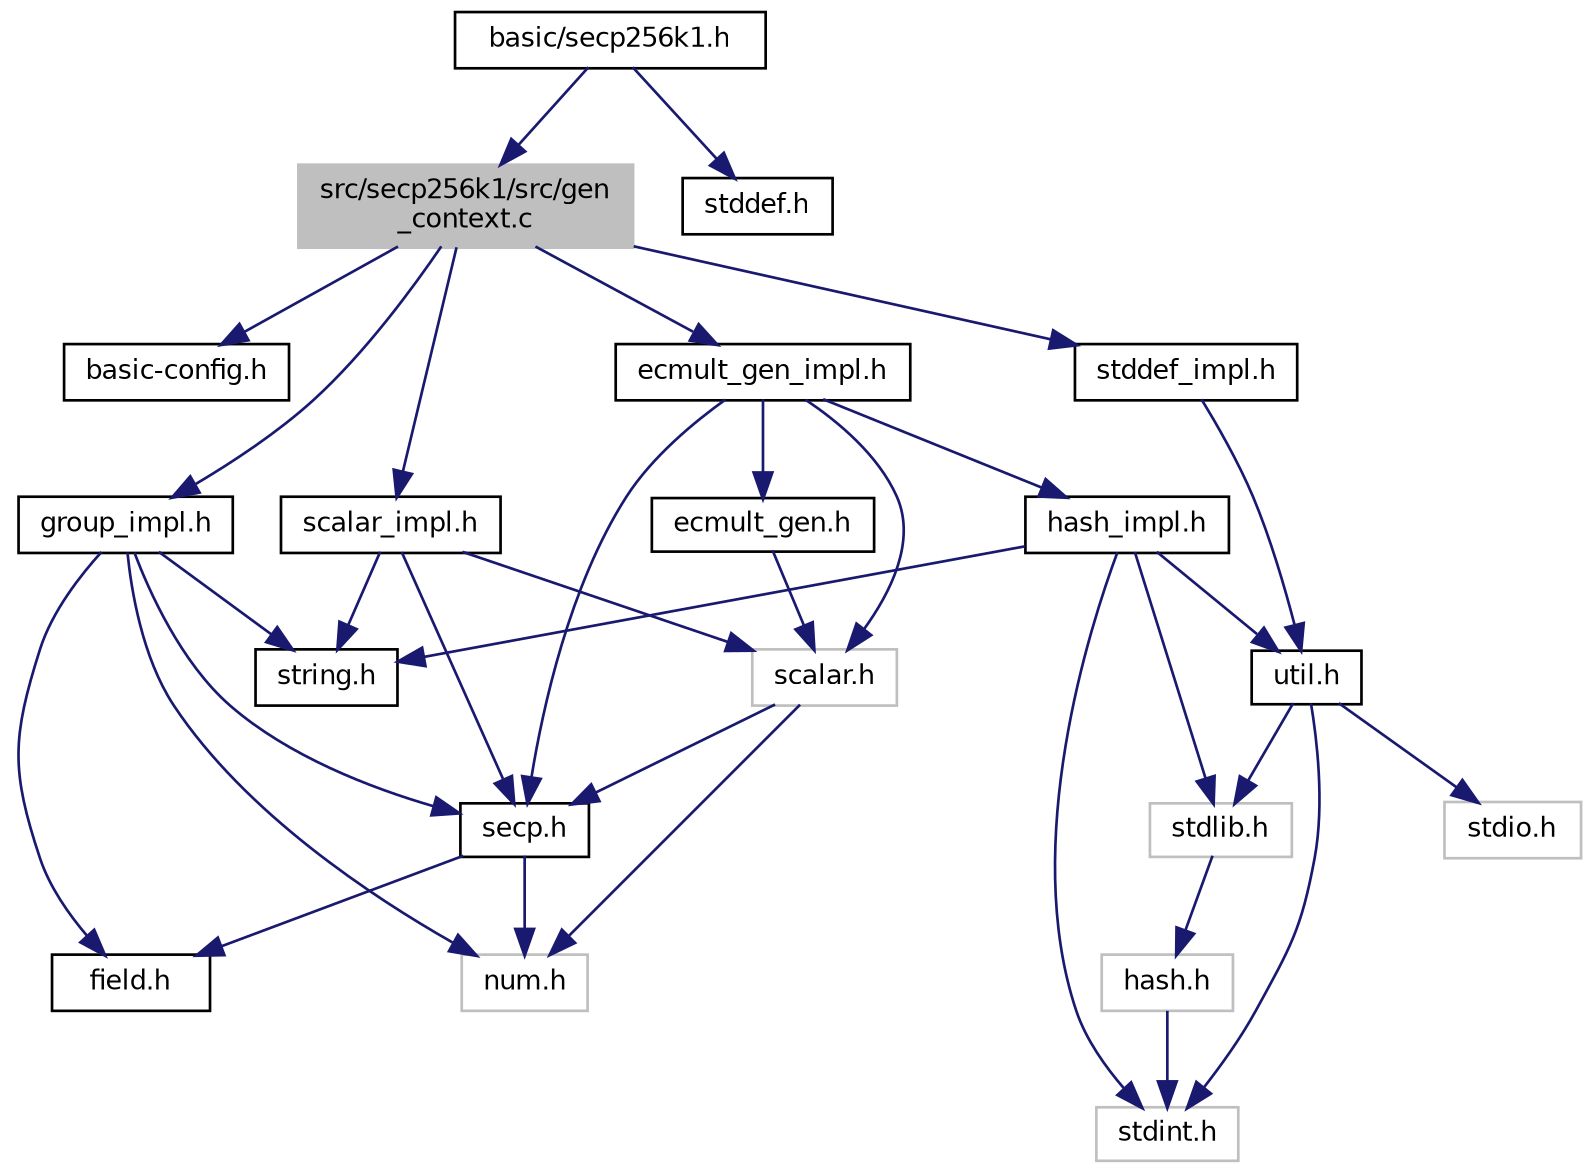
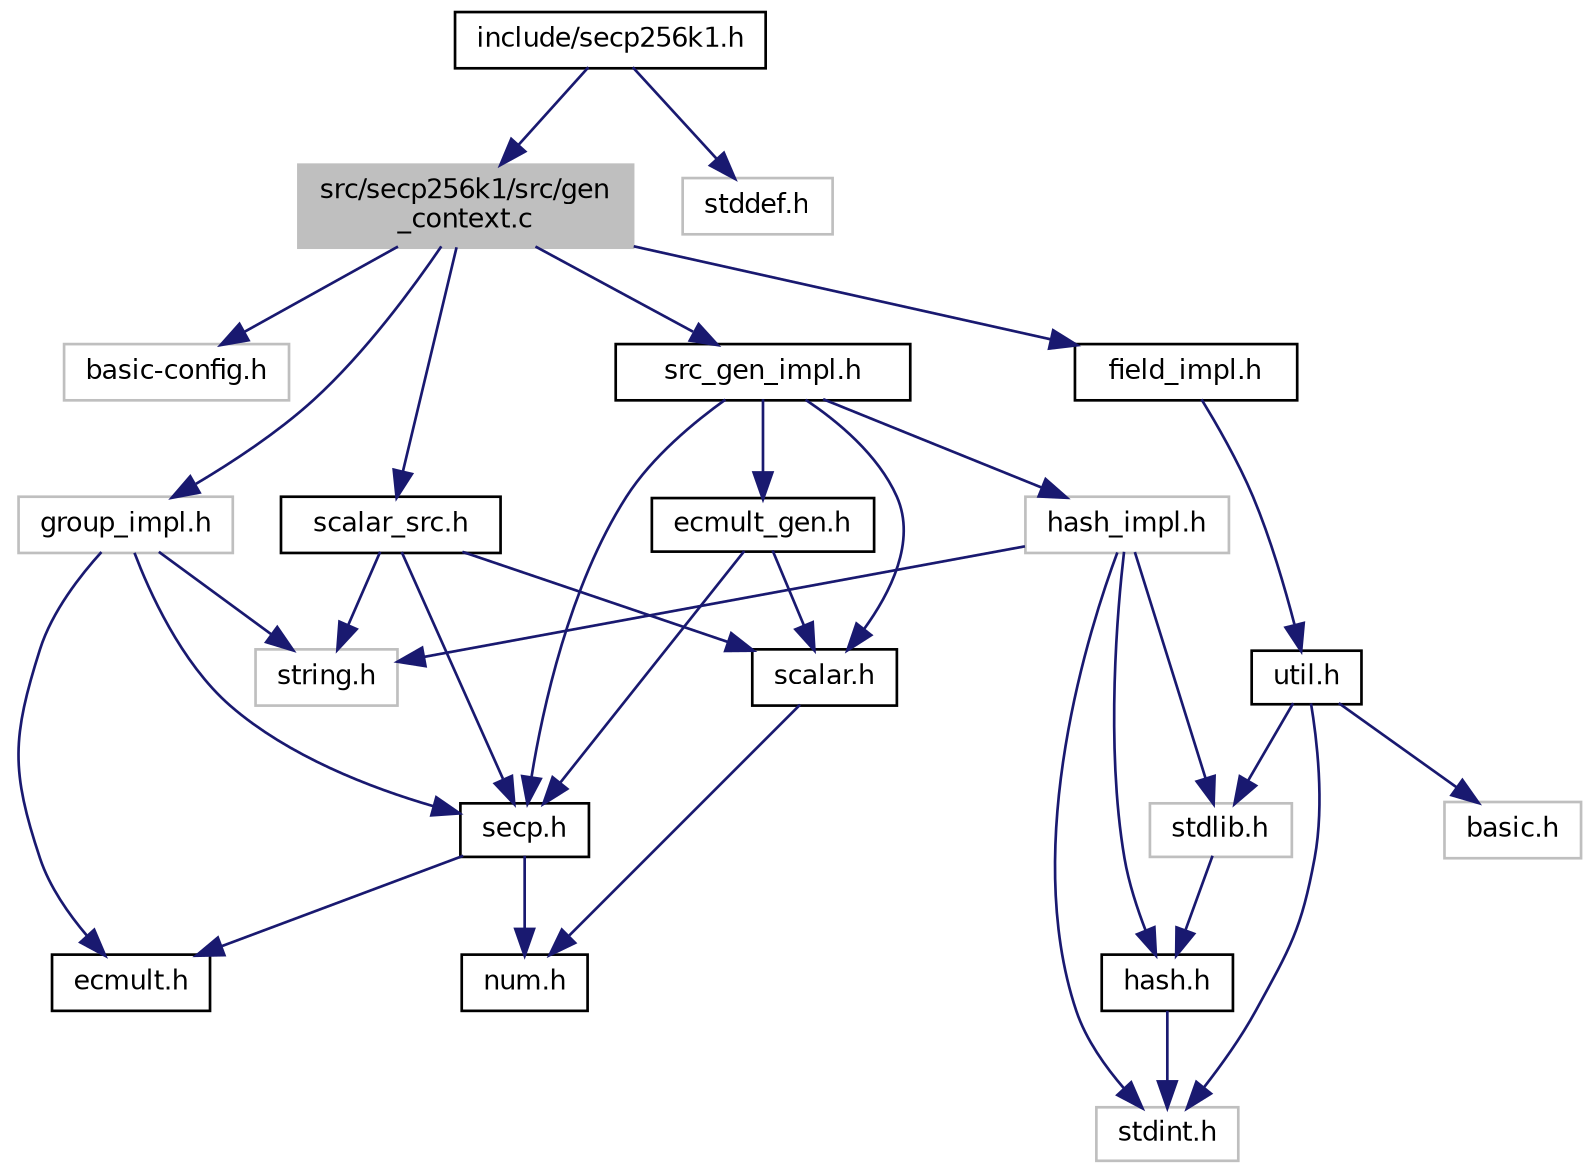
  digraph {
    node [color=black fillcolor=white fontname=Helvetica fontsize=10 shape=record style=filled]
    edge [color=midnightblue fontname=Helvetica fontsize=10 labelfontname=Helvetica labelfontsize=10 style=solid]
    n1 [color=grey75 fillcolor=grey75 fontcolor=black height=0.2 label="src/secp256k1/src/gen\l_context.c" width=0.4]
-   n2 [height=0.2 label="basic-config.h" width=0.4]
-   n3 [height=0.2 label="stddef_impl.h" width=0.4]
-   n4 [height=0.2 label="scalar_impl.h" width=0.4]
-   n5 [height=0.2 label="group_impl.h" width=0.4]
-   n6 [height=0.2 label="ecmult_gen_impl.h" width=0.4]
-   n7 [height=0.2 label="basic/secp256k1.h" width=0.4]
-   n8 [height=0.2 label="stddef.h" width=0.4]
+   n2 [color=grey75 height=0.2 label="basic-config.h" width=0.4]
+   n3 [height=0.2 label="field_impl.h" width=0.4]
+   n4 [height=0.2 label="scalar_src.h" width=0.4]
+   n5 [color=grey75 height=0.2 label="group_impl.h" width=0.4]
+   n6 [height=0.2 label="src_gen_impl.h" width=0.4]
+   n7 [height=0.2 label="include/secp256k1.h" width=0.4]
+   n8 [color=grey75 height=0.2 label="stddef.h" width=0.4]
    n9 [height=0.2 label="util.h" width=0.4]
-   n10 [height=0.2 label="string.h" width=0.4]
+   n10 [color=grey75 height=0.2 label="string.h" width=0.4]
    n11 [height=0.2 label="secp.h" width=0.4]
-   n12 [color=grey75 height=0.2 label="scalar.h" width=0.4]
-   n13 [color=grey75 height=0.2 label="num.h" width=0.4]
-   n14 [height=0.2 label="field.h" width=0.4]
+   n12 [height=0.2 label="scalar.h" width=0.4]
+   n13 [height=0.2 label="num.h" width=0.4]
+   n14 [height=0.2 label="ecmult.h" width=0.4]
    n15 [height=0.2 label="ecmult_gen.h" width=0.4]
-   n16 [height=0.2 label="hash_impl.h" width=0.4]
+   n16 [color=grey75 height=0.2 label="hash_impl.h" width=0.4]
    n17 [color=grey75 height=0.2 label="stdlib.h" width=0.4]
    n18 [color=grey75 height=0.2 label="stdint.h" width=0.4]
-   n19 [color=grey75 height=0.2 label="stdio.h" width=0.4]
-   n20 [color=grey75 height=0.2 label="hash.h" width=0.4]
+   n19 [color=grey75 height=0.2 label="basic.h" width=0.4]
+   n20 [height=0.2 label="hash.h" width=0.4]
    n1 -> n2
    n1 -> n3
    n1 -> n4
    n1 -> n5
    n1 -> n6
    n3 -> n9
    n4 -> n10
    n4 -> n11
    n4 -> n12
    n5 -> n10
    n5 -> n11
-   n5 -> n13
    n5 -> n14
    n6 -> n11
    n6 -> n12
    n6 -> n15
    n6 -> n16
    n7 -> n1
    n7 -> n8
    n9 -> n17
    n9 -> n18
    n9 -> n19
    n11 -> n13
    n11 -> n14
    n12 -> n13
-   n12 -> n11
+   n15 -> n11
    n15 -> n12
    n16 -> n10
    n16 -> n17
    n16 -> n18
-   n16 -> n9
+   n16 -> n20
    n17 -> n20
    n20 -> n18
  }
